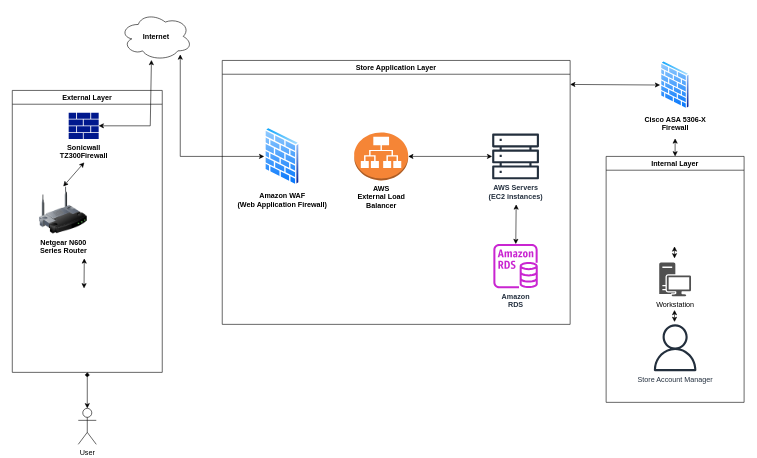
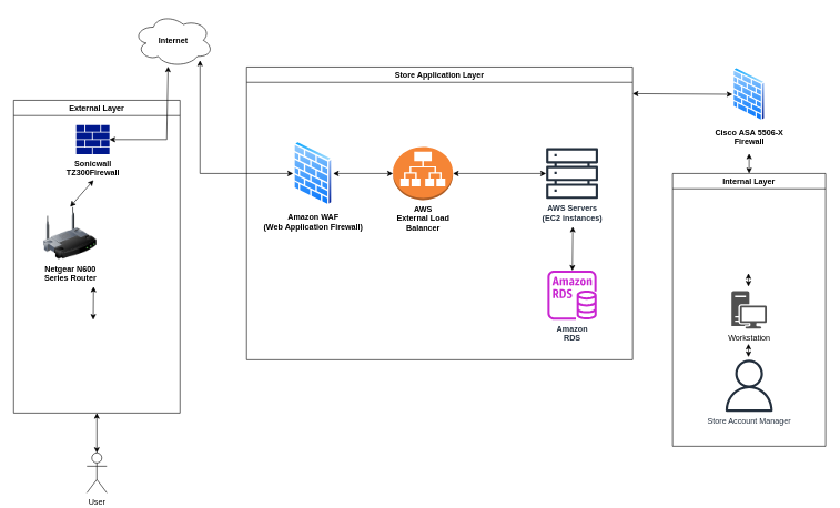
  <mxCell id="0" />
  <mxCell id="1" parent="0" />
  <mxCell id="2" value="External Layer" style="swimlane;whiteSpace=wrap;html=1;" parent="1" vertex="1"><mxGeometry x="20" y="150" width="250" height="470" as="geometry" /></mxCell>
  <mxCell id="3" value="&lt;b&gt;Sonicwall&lt;br&gt;TZ300Firewall&lt;/b&gt;" style="sketch=0;aspect=fixed;pointerEvents=1;shadow=0;dashed=0;html=1;strokeColor=none;labelPosition=center;verticalLabelPosition=bottom;verticalAlign=top;align=center;fillColor=#00188D;shape=mxgraph.mscae.enterprise.firewall" parent="2" vertex="1"><mxGeometry x="94" y="37" width="50" height="44" as="geometry" /></mxCell>
  <mxCell id="4" value="&lt;b&gt;Netgear N600&lt;br&gt;Series Router&lt;/b&gt;" style="image;html=1;image=img/lib/clip_art/networking/Wireless_Router_128x128.png" parent="2" vertex="1"><mxGeometry x="45" y="160" width="80" height="80" as="geometry" /></mxCell>
  <mxCell id="5" value="" style="endArrow=classic;html=1;rounded=0;startArrow=classic;startFill=1;" parent="2" edge="1"><mxGeometry width="50" height="50" relative="1" as="geometry"><mxPoint x="119.6" y="330" as="sourcePoint" /><mxPoint x="120" y="280" as="targetPoint" /></mxGeometry></mxCell>
  <mxCell id="6" value="&lt;b&gt;Internet&lt;/b&gt;" style="ellipse;shape=cloud;whiteSpace=wrap;html=1;" parent="1" vertex="1"><mxGeometry x="200" y="20" width="120" height="80" as="geometry" /></mxCell>
  <mxCell id="7" value="Store Application Layer" style="swimlane;whiteSpace=wrap;html=1;" parent="1" vertex="1"><mxGeometry x="370" y="100" width="580" height="440" as="geometry" /></mxCell>
  <mxCell id="8" value="&lt;b&gt;Amazon WAF&lt;br&gt;(Web Application Firewall)&lt;/b&gt;" style="image;aspect=fixed;perimeter=ellipsePerimeter;html=1;align=center;shadow=0;dashed=0;spacingTop=3;image=img/lib/active_directory/firewall.svg;" parent="7" vertex="1"><mxGeometry x="70" y="110.82" width="60" height="98.36" as="geometry" /></mxCell>
  <mxCell id="9" value="&lt;b&gt;AWS&lt;br&gt;External Load&lt;br&gt;Balancer&lt;/b&gt;" style="outlineConnect=0;dashed=0;verticalLabelPosition=bottom;verticalAlign=top;align=center;html=1;shape=mxgraph.aws3.application_load_balancer;fillColor=#F58536;gradientColor=none;" parent="7" vertex="1"><mxGeometry x="220" y="120" width="90" height="80" as="geometry" /></mxCell>
  <mxCell id="10" value="&lt;b&gt;Amazon&lt;br&gt;RDS&lt;/b&gt;" style="sketch=0;outlineConnect=0;fontColor=#232F3E;gradientColor=none;fillColor=#C925D1;strokeColor=none;dashed=0;verticalLabelPosition=bottom;verticalAlign=top;align=center;html=1;fontSize=12;fontStyle=0;aspect=fixed;pointerEvents=1;shape=mxgraph.aws4.rds_instance;" parent="7" vertex="1"><mxGeometry x="452" y="306" width="74" height="74" as="geometry" /></mxCell>
+ <mxCell id="11" value="" style="endArrow=classic;startArrow=classic;html=1;rounded=0;exitX=1;exitY=0.5;exitDx=0;exitDy=0;entryX=0;entryY=0.5;entryDx=0;entryDy=0;entryPerimeter=0;" parent="7" source="8" target="9" edge="1"><mxGeometry width="50" height="50" relative="1" as="geometry"><mxPoint x="140" y="250" as="sourcePoint" /><mxPoint x="240" y="250" as="targetPoint" /></mxGeometry></mxCell>
  <mxCell id="12" value="&lt;b&gt;AWS Servers&lt;br&gt;(EC2 instances)&lt;br&gt;&lt;/b&gt;" style="sketch=0;outlineConnect=0;fontColor=#232F3E;gradientColor=none;fillColor=#232F3D;strokeColor=none;dashed=0;verticalLabelPosition=bottom;verticalAlign=top;align=center;html=1;fontSize=12;fontStyle=0;aspect=fixed;pointerEvents=1;shape=mxgraph.aws4.servers;" parent="7" vertex="1"><mxGeometry x="450" y="121" width="78" height="78" as="geometry" /></mxCell>
  <mxCell id="13" value="" style="endArrow=classic;startArrow=classic;html=1;rounded=0;exitX=1;exitY=0.5;exitDx=0;exitDy=0;exitPerimeter=0;" parent="7" source="9" target="12" edge="1"><mxGeometry width="50" height="50" relative="1" as="geometry"><mxPoint x="350" y="250" as="sourcePoint" /><mxPoint x="430" y="250" as="targetPoint" /></mxGeometry></mxCell>
- <mxCell id="14" value="&lt;b&gt;Cisco ASA 5306-X&lt;br&gt;Firewall&lt;/b&gt;" style="image;aspect=fixed;perimeter=ellipsePerimeter;html=1;align=center;shadow=0;dashed=0;spacingTop=3;image=img/lib/active_directory/firewall.svg;" parent="1" vertex="1"><mxGeometry x="1100" y="100" width="50" height="81.97" as="geometry" /></mxCell>
+ <mxCell id="14" value="&lt;b&gt;Cisco ASA 5506-X&lt;br&gt;Firewall&lt;/b&gt;" style="image;aspect=fixed;perimeter=ellipsePerimeter;html=1;align=center;shadow=0;dashed=0;spacingTop=3;image=img/lib/active_directory/firewall.svg;" parent="1" vertex="1"><mxGeometry x="1100" y="100" width="50" height="81.97" as="geometry" /></mxCell>
  <mxCell id="15" value="Internal Layer" style="swimlane;whiteSpace=wrap;html=1;" parent="1" vertex="1"><mxGeometry x="1010" y="260" width="230" height="410" as="geometry" /></mxCell>
  <mxCell id="16" value="Store Account Manager" style="sketch=0;outlineConnect=0;fontColor=#232F3E;gradientColor=none;fillColor=#232F3D;strokeColor=none;dashed=0;verticalLabelPosition=bottom;verticalAlign=top;align=center;html=1;fontSize=12;fontStyle=0;aspect=fixed;pointerEvents=1;shape=mxgraph.aws4.user;" parent="15" vertex="1"><mxGeometry x="76" y="280" width="78" height="78" as="geometry" /></mxCell>
  <mxCell id="17" value="Workstation" style="sketch=0;pointerEvents=1;shadow=0;dashed=0;html=1;strokeColor=none;fillColor=#505050;labelPosition=center;verticalLabelPosition=bottom;verticalAlign=top;outlineConnect=0;align=center;shape=mxgraph.office.devices.workstation;" parent="15" vertex="1"><mxGeometry x="88.5" y="177" width="53" height="56" as="geometry" /></mxCell>
  <mxCell id="18" value="User" style="shape=umlActor;verticalLabelPosition=bottom;verticalAlign=top;html=1;outlineConnect=0;" parent="1" vertex="1"><mxGeometry x="130" y="680" width="30" height="60" as="geometry" /></mxCell>
  <mxCell id="19" value="" style="endArrow=classic;startArrow=classic;html=1;rounded=0;exitX=0.5;exitY=0;exitDx=0;exitDy=0;" parent="1" source="4" edge="1"><mxGeometry width="50" height="50" relative="1" as="geometry"><mxPoint x="120" y="290" as="sourcePoint" /><mxPoint x="140" y="270" as="targetPoint" /></mxGeometry></mxCell>
  <mxCell id="20" value="" style="endArrow=classic;html=1;rounded=0;exitX=1;exitY=0.5;exitDx=0;exitDy=0;exitPerimeter=0;entryX=0.433;entryY=0.99;entryDx=0;entryDy=0;entryPerimeter=0;startArrow=classic;startFill=1;" parent="1" source="3" target="6" edge="1"><mxGeometry width="50" height="50" relative="1" as="geometry"><mxPoint x="210" y="230" as="sourcePoint" /><mxPoint x="260" y="180" as="targetPoint" /><Array as="points"><mxPoint x="250" y="209" /></Array></mxGeometry></mxCell>
  <mxCell id="21" value="" style="endArrow=classic;html=1;rounded=0;entryX=0;entryY=0.5;entryDx=0;entryDy=0;startArrow=classic;startFill=1;" parent="1" target="14" edge="1"><mxGeometry width="50" height="50" relative="1" as="geometry"><mxPoint x="950" y="140" as="sourcePoint" /><mxPoint x="1000" y="70" as="targetPoint" /><Array as="points" /></mxGeometry></mxCell>
  <mxCell id="22" value="" style="endArrow=classic;html=1;rounded=0;entryX=0.5;entryY=0;entryDx=0;entryDy=0;startArrow=classic;startFill=1;" parent="1" target="15" edge="1"><mxGeometry width="50" height="50" relative="1" as="geometry"><mxPoint x="1125" y="230" as="sourcePoint" /><mxPoint x="1060" y="240" as="targetPoint" /></mxGeometry></mxCell>
- <mxCell id="23" value="" style="endArrow=diamond;html=1;rounded=0;exitX=0.5;exitY=0;exitDx=0;exitDy=0;exitPerimeter=0;entryX=0.5;entryY=1;entryDx=0;entryDy=0;startArrow=classic;startFill=1;" parent="1" source="18" target="2" edge="1"><mxGeometry width="50" height="50" relative="1" as="geometry"><mxPoint x="310" y="750" as="sourcePoint" /><mxPoint x="250" y="630" as="targetPoint" /><Array as="points" /></mxGeometry></mxCell>
+ <mxCell id="23" value="" style="endArrow=classic;html=1;rounded=0;exitX=0.5;exitY=0;exitDx=0;exitDy=0;exitPerimeter=0;entryX=0.5;entryY=1;entryDx=0;entryDy=0;startArrow=classic;startFill=1;" parent="1" source="18" target="2" edge="1"><mxGeometry width="50" height="50" relative="1" as="geometry"><mxPoint x="310" y="750" as="sourcePoint" /><mxPoint x="250" y="630" as="targetPoint" /><Array as="points" /></mxGeometry></mxCell>
  <mxCell id="24" value="" style="endArrow=classic;startArrow=classic;html=1;rounded=0;exitX=0;exitY=0.5;exitDx=0;exitDy=0;" parent="1" source="8" edge="1"><mxGeometry width="50" height="50" relative="1" as="geometry"><mxPoint x="690" y="330" as="sourcePoint" /><mxPoint x="300" y="90" as="targetPoint" /><Array as="points"><mxPoint x="300" y="260" /></Array></mxGeometry></mxCell>
  <mxCell id="25" value="" style="endArrow=classic;startArrow=classic;html=1;rounded=0;" parent="1" source="10" edge="1"><mxGeometry width="50" height="50" relative="1" as="geometry"><mxPoint x="690" y="330" as="sourcePoint" /><mxPoint x="860" y="340" as="targetPoint" /></mxGeometry></mxCell>
  <mxCell id="26" value="" style="endArrow=classic;startArrow=classic;html=1;rounded=0;" parent="1" edge="1"><mxGeometry width="50" height="50" relative="1" as="geometry"><mxPoint x="1124" y="430" as="sourcePoint" /><mxPoint x="1124" y="410" as="targetPoint" /></mxGeometry></mxCell>
  <mxCell id="27" value="" style="endArrow=classic;startArrow=classic;html=1;rounded=0;" parent="1" edge="1"><mxGeometry width="50" height="50" relative="1" as="geometry"><mxPoint x="1124" y="536" as="sourcePoint" /><mxPoint x="1124" y="516" as="targetPoint" /></mxGeometry></mxCell>
